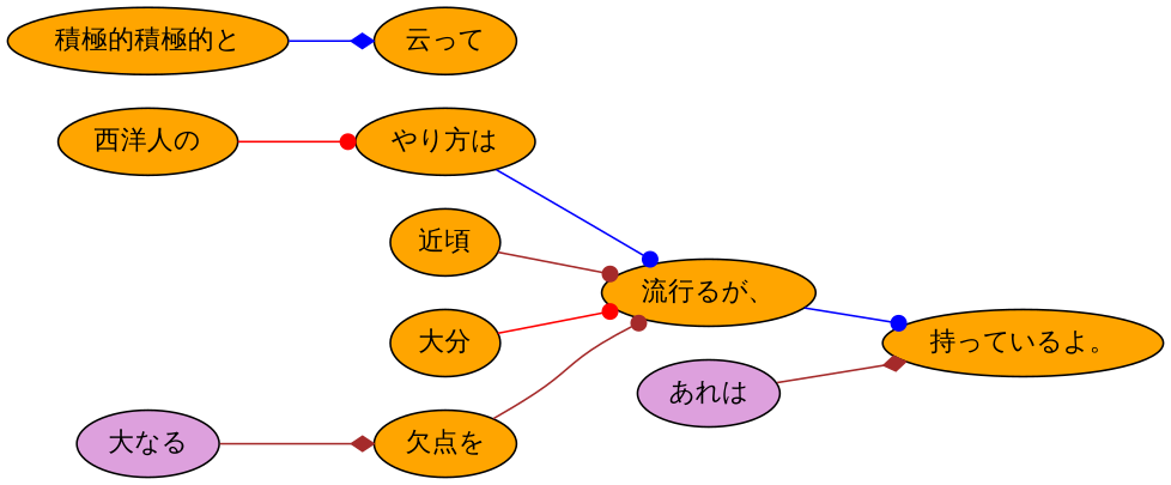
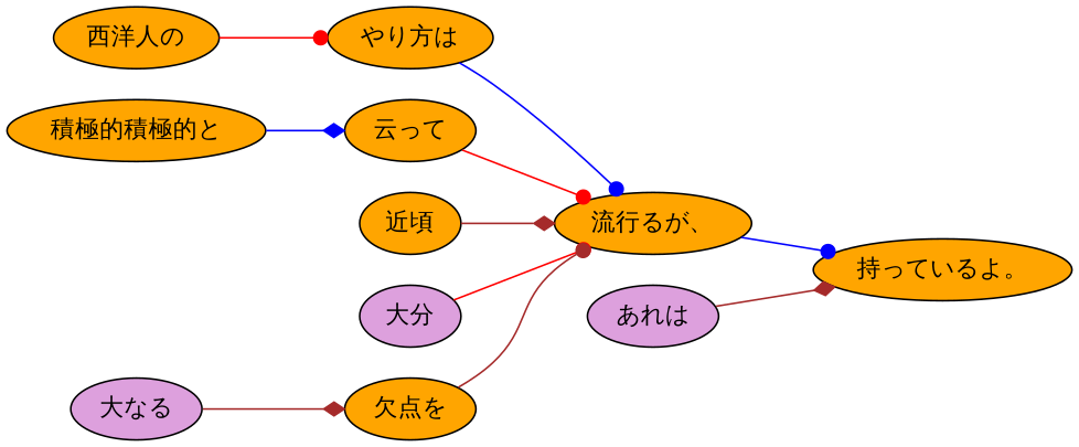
  digraph {
    fontname="JetBrains Mono"
    rankdir=LR
    node [fillcolor=orange fontname="JetBrains Mono" style=filled]
    edge [arrowhead=dot color=brown fontname="JetBrains Mono"]
    n1 [label="西洋人の"]
    n2 [label="やり方は"]
    n3 [label="流行るが、"]
    n4 [label="持っているよ。"]
    n5 [label="積極的積極的と"]
    n6 [label="云って"]
    n7 [label="近頃"]
-   n8 [label="大分"]
+   n8 [fillcolor=plum label="大分"]
    n9 [fillcolor=plum label="あれは"]
    n10 [fillcolor=plum label="大なる"]
    n11 [label="欠点を"]
    n1 -> n2 [color=red]
    n2 -> n3 [color=blue]
    n3 -> n4 [color=blue]
    n5 -> n6 [arrowhead=diamond color=blue]
-   n7 -> n3
+   n6 -> n3 [color=red]
+   n7 -> n3 [arrowhead=diamond]
    n8 -> n3 [color=red]
    n9 -> n4 [arrowhead=diamond]
    n10 -> n11 [arrowhead=diamond]
    n11 -> n3
  }
